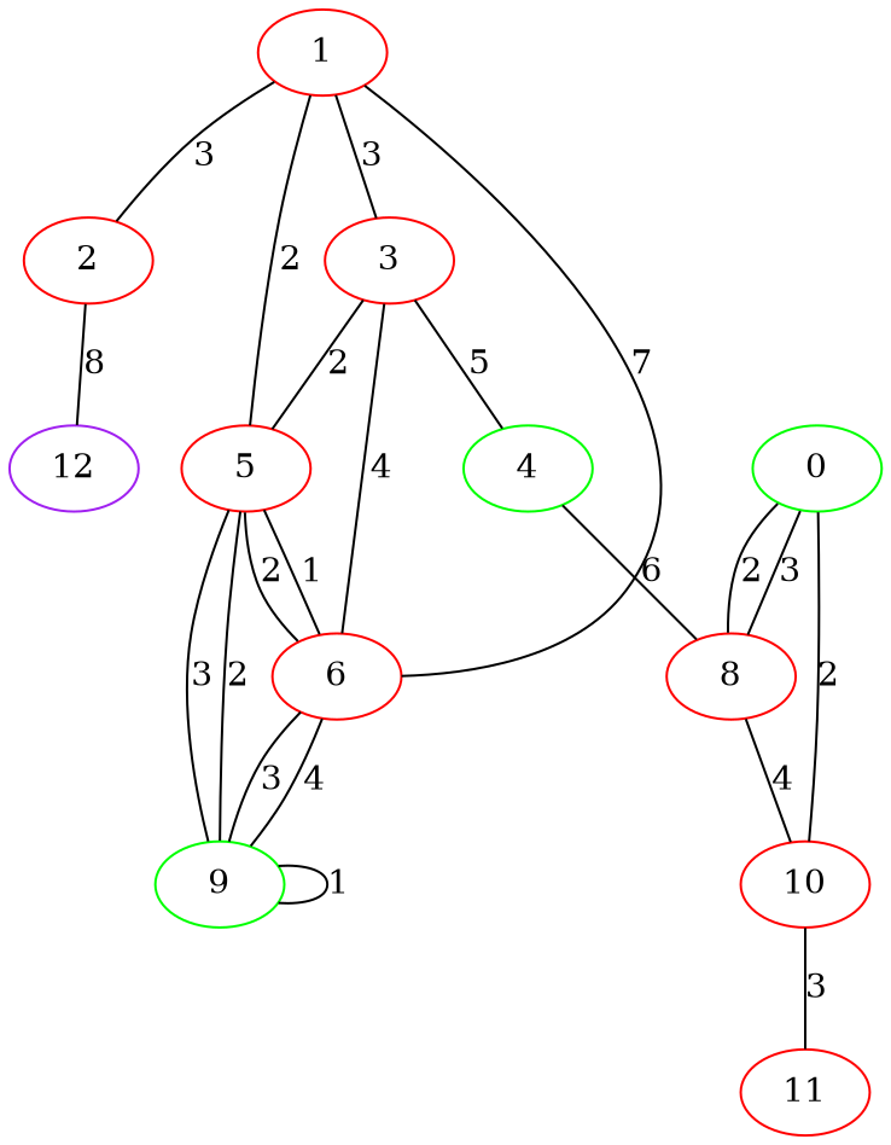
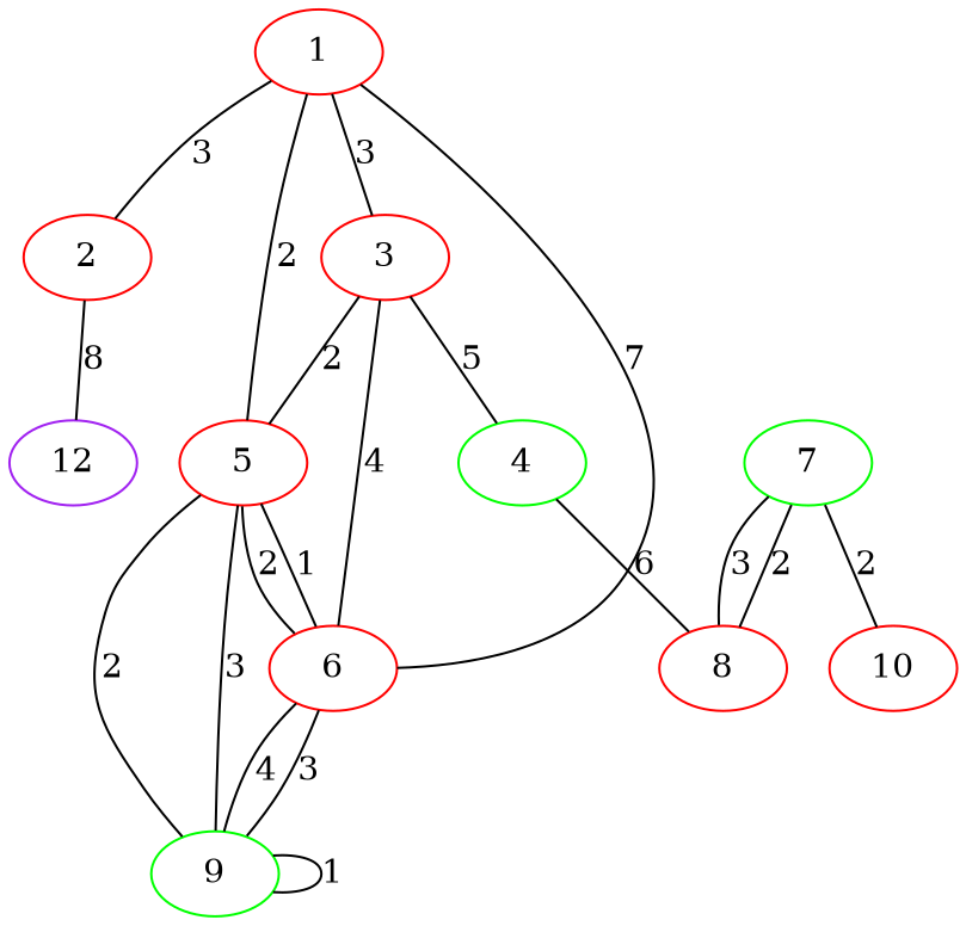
  graph {
    node [color=red weight=1]
    1
    2
    3
    5
    6
    12 [color=purple weight=4]
    4 [color=green]
    9 [color=green weight=2]
    8
-   7 [color=green weight=2 label=0]
+   7 [color=green weight=2]
    10
-   11
    1 -- 2 [label=3]
    1 -- 3 [label=3]
    1 -- 5 [label=2]
    1 -- 6 [label=7]
    2 -- 12 [label=8]
    3 -- 5 [label=2]
    3 -- 6 [label=4]
    3 -- 4 [label=5]
    5 -- 6 [label=2]
    5 -- 6 [label=1]
    5 -- 9 [label=2]
    5 -- 9 [label=3]
    6 -- 9 [label=3]
    6 -- 9 [label=4]
    4 -- 8 [label=6]
    9 -- 9 [label=1]
-   8 -- 10 [label=4]
    7 -- 8 [label=2]
    7 -- 8 [label=3]
    7 -- 10 [label=2]
-   10 -- 11 [label=3]
  }
